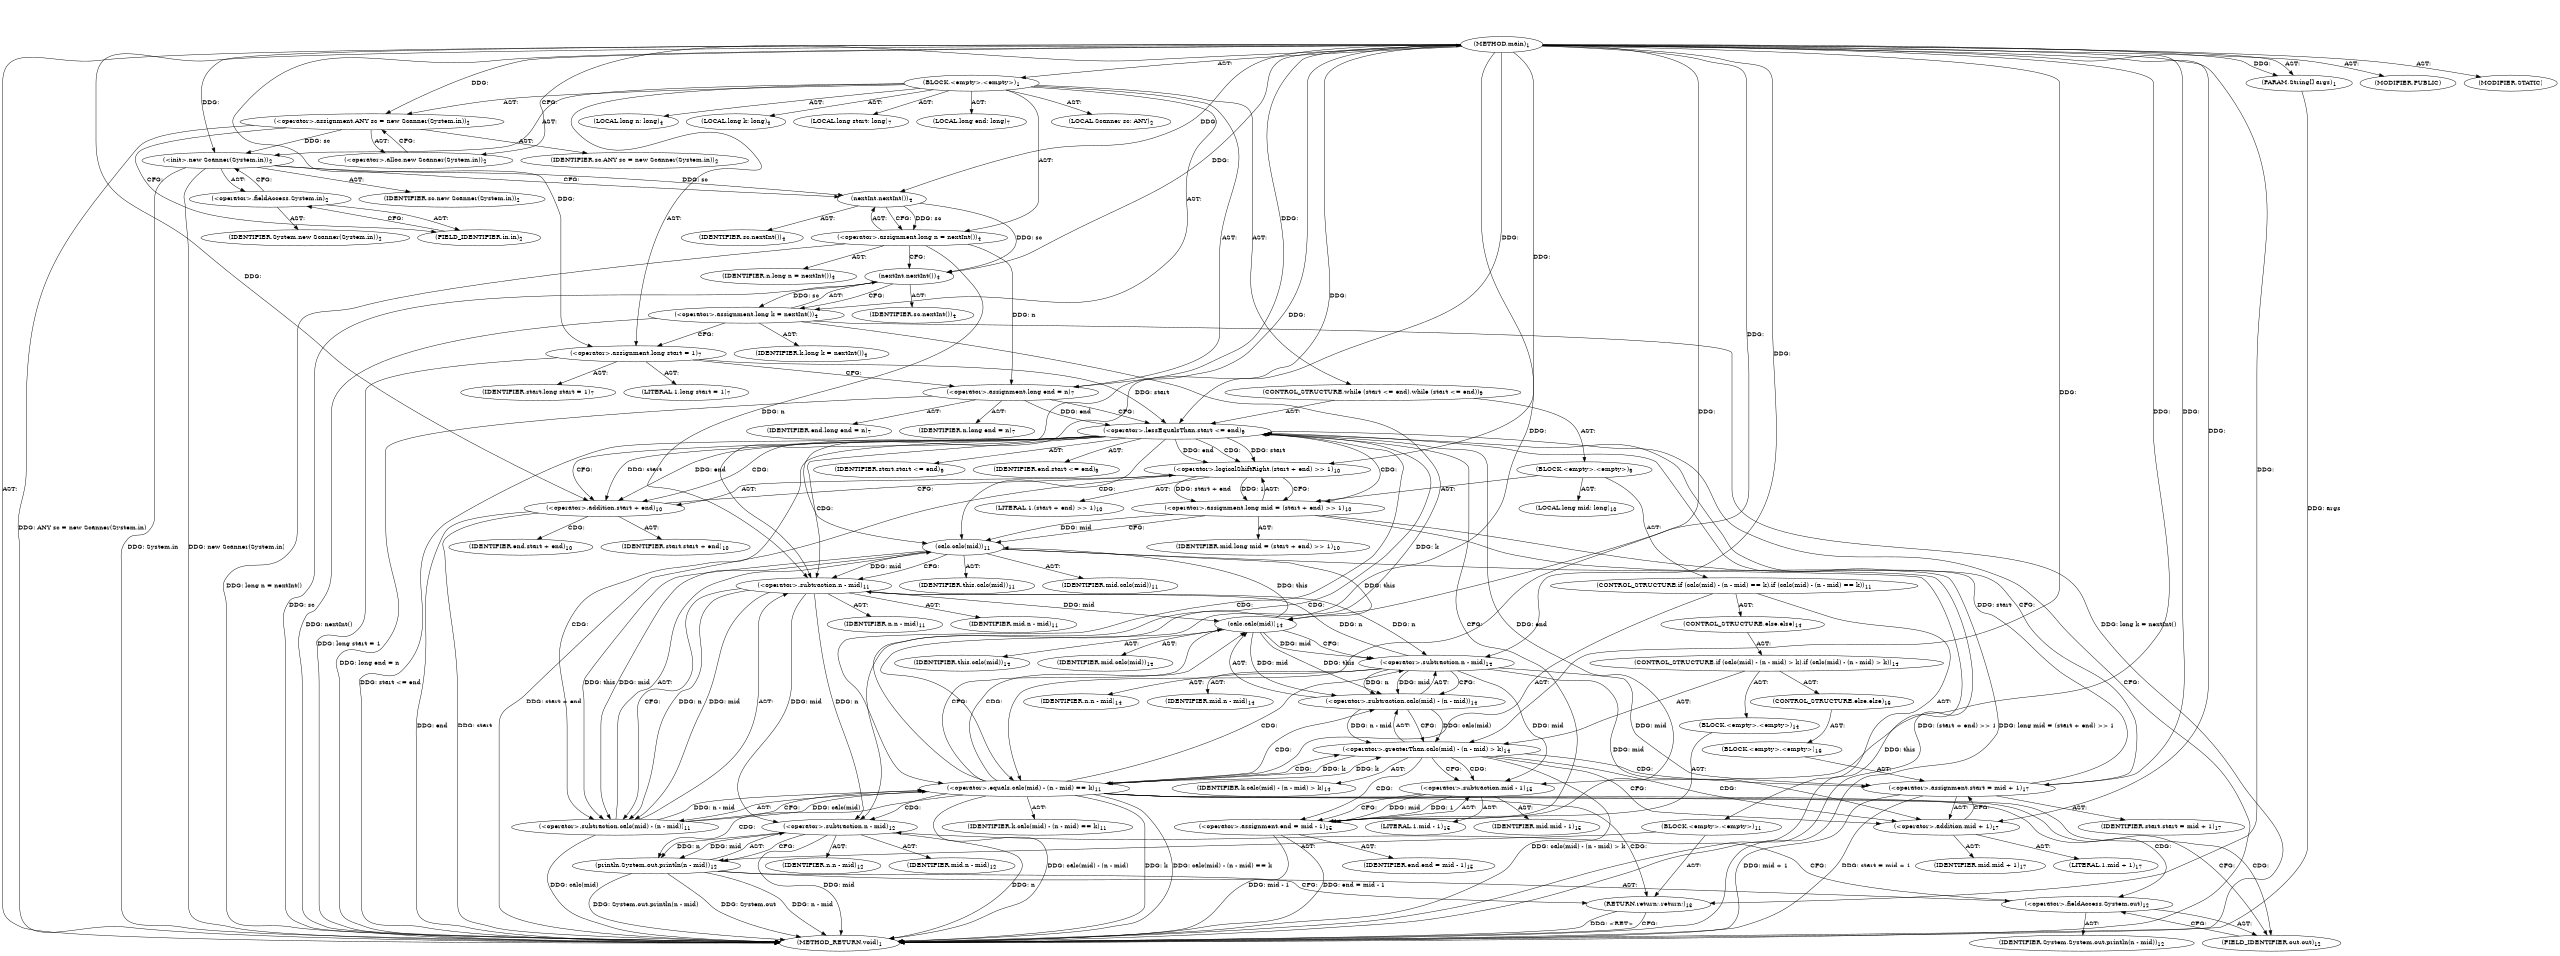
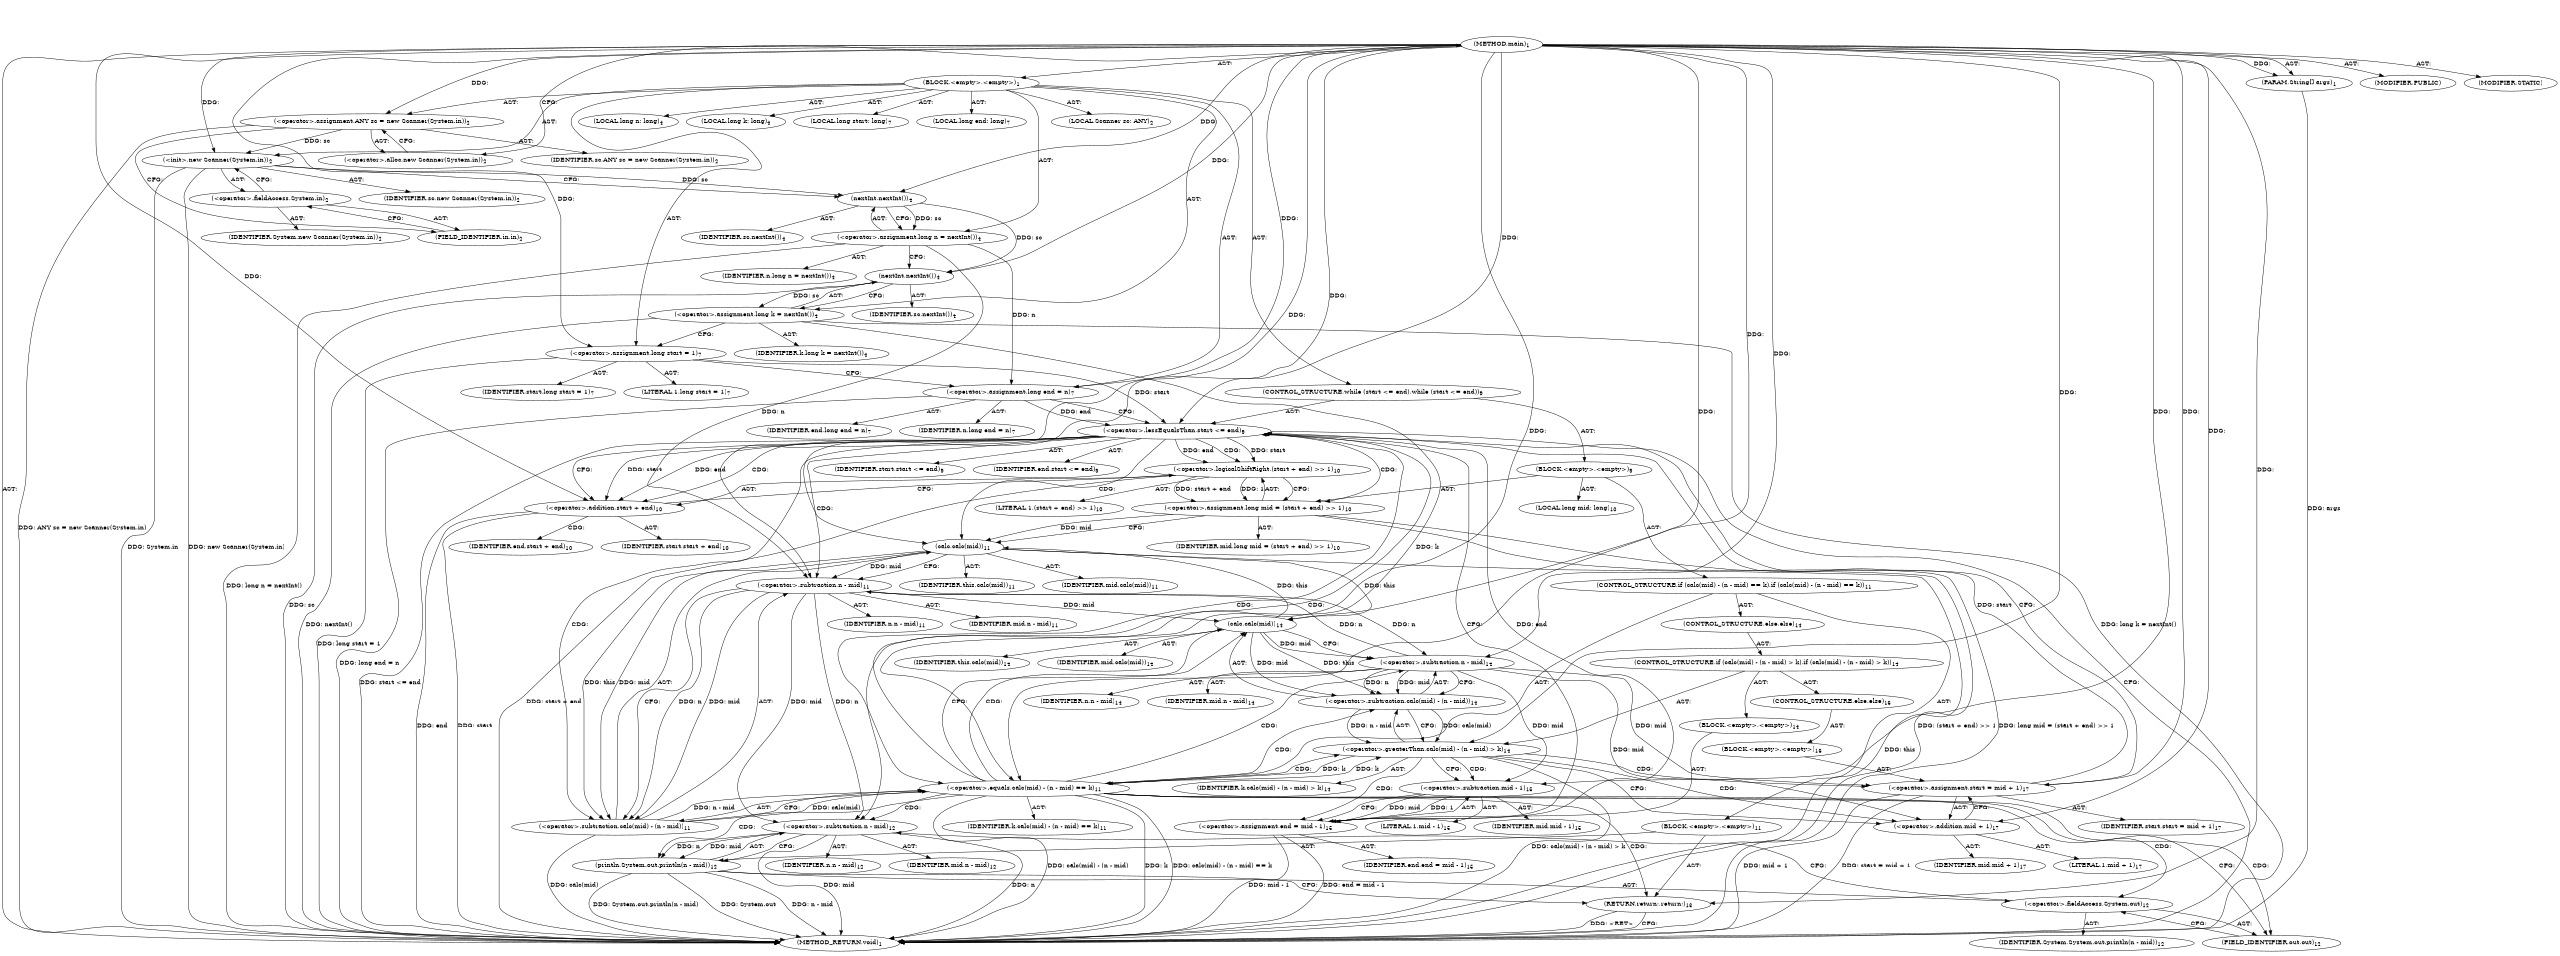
  digraph {
    n1 [label=<(METHOD,main)<SUB>1</SUB>>]
    n2 [label=<(PARAM,String[] args)<SUB>1</SUB>>]
    n3 [label=<(BLOCK,&lt;empty&gt;,&lt;empty&gt;)<SUB>1</SUB>>]
    n4 [label=<(&lt;operator&gt;.assignment,ANY sc = new Scanner(System.in))<SUB>2</SUB>>]
    n5 [label=<(&lt;operator&gt;.alloc,new Scanner(System.in))<SUB>2</SUB>>]
    n6 [label=<(&lt;init&gt;,new Scanner(System.in))<SUB>2</SUB>>]
    n7 [label=<(nextInt,nextInt())<SUB>4</SUB>>]
    n8 [label=<(nextInt,nextInt())<SUB>4</SUB>>]
    n9 [label=<(&lt;operator&gt;.assignment,long start = 1)<SUB>7</SUB>>]
    n10 [label=<(&lt;operator&gt;.lessEqualsThan,start &lt;= end)<SUB>9</SUB>>]
    n11 [label=<(&lt;operator&gt;.logicalShiftRight,(start + end) &gt;&gt; 1)<SUB>10</SUB>>]
    n12 [label=<(&lt;operator&gt;.addition,start + end)<SUB>10</SUB>>]
    n13 [label=<(&lt;operator&gt;.equals,calc(mid) - (n - mid) == k)<SUB>11</SUB>>]
    n14 [label=<(calc,calc(mid))<SUB>11</SUB>>]
    n15 [label=<(&lt;operator&gt;.subtraction,n - mid)<SUB>11</SUB>>]
    n16 [label=<(&lt;operator&gt;.subtraction,n - mid)<SUB>12</SUB>>]
    n17 [label=<(RETURN,return;,return;)<SUB>13</SUB>>]
    n18 [label=<(&lt;operator&gt;.greaterThan,calc(mid) - (n - mid) &gt; k)<SUB>14</SUB>>]
    n19 [label=<(calc,calc(mid))<SUB>14</SUB>>]
    n20 [label=<(&lt;operator&gt;.subtraction,n - mid)<SUB>14</SUB>>]
    n21 [label=<(&lt;operator&gt;.subtraction,mid - 1)<SUB>15</SUB>>]
    n22 [label=<(&lt;operator&gt;.assignment,start = mid + 1)<SUB>17</SUB>>]
    n23 [label=<(&lt;operator&gt;.addition,mid + 1)<SUB>17</SUB>>]
    n24 [label=<(MODIFIER,PUBLIC)>]
    n25 [label=<(MODIFIER,STATIC)>]
    n26 [label=<(METHOD_RETURN,void)<SUB>1</SUB>>]
    n27 [label=<(&lt;operator&gt;.assignment,long end = n)<SUB>7</SUB>>]
    n28 [label=<(LOCAL,Scanner sc: ANY)<SUB>2</SUB>>]
    n29 [label=<(LOCAL,long n: long)<SUB>4</SUB>>]
    n30 [label=<(LOCAL,long k: long)<SUB>4</SUB>>]
    n31 [label=<(&lt;operator&gt;.assignment,long n = nextInt())<SUB>4</SUB>>]
    n32 [label=<(&lt;operator&gt;.assignment,long k = nextInt())<SUB>4</SUB>>]
    n33 [label=<(LOCAL,long start: long)<SUB>7</SUB>>]
    n34 [label=<(LOCAL,long end: long)<SUB>7</SUB>>]
    n35 [label=<(CONTROL_STRUCTURE,while (start &lt;= end),while (start &lt;= end))<SUB>9</SUB>>]
    n36 [label=<(IDENTIFIER,sc,ANY sc = new Scanner(System.in))<SUB>2</SUB>>]
    n37 [label=<(FIELD_IDENTIFIER,in,in)<SUB>2</SUB>>]
    n38 [label=<(IDENTIFIER,sc,new Scanner(System.in))<SUB>2</SUB>>]
    n39 [label=<(&lt;operator&gt;.fieldAccess,System.in)<SUB>2</SUB>>]
    n40 [label=<(IDENTIFIER,sc,nextInt())<SUB>4</SUB>>]
    n41 [label=<(IDENTIFIER,sc,nextInt())<SUB>4</SUB>>]
    n42 [label=<(IDENTIFIER,start,long start = 1)<SUB>7</SUB>>]
    n43 [label=<(LITERAL,1,long start = 1)<SUB>7</SUB>>]
    n44 [label=<(IDENTIFIER,end,long end = n)<SUB>7</SUB>>]
    n45 [label=<(IDENTIFIER,n,long end = n)<SUB>7</SUB>>]
    n46 [label=<(IDENTIFIER,start,start &lt;= end)<SUB>9</SUB>>]
    n47 [label=<(IDENTIFIER,end,start &lt;= end)<SUB>9</SUB>>]
    n48 [label=<(&lt;operator&gt;.assignment,long mid = (start + end) &gt;&gt; 1)<SUB>10</SUB>>]
    n49 [label=<(&lt;operator&gt;.subtraction,calc(mid) - (n - mid))<SUB>11</SUB>>]
    n50 [label=<(LITERAL,1,(start + end) &gt;&gt; 1)<SUB>10</SUB>>]
    n51 [label=<(IDENTIFIER,start,start + end)<SUB>10</SUB>>]
    n52 [label=<(IDENTIFIER,end,start + end)<SUB>10</SUB>>]
    n53 [label=<(IDENTIFIER,k,calc(mid) - (n - mid) == k)<SUB>11</SUB>>]
    n54 [label=<(println,System.out.println(n - mid))<SUB>12</SUB>>]
    n55 [label=<(&lt;operator&gt;.fieldAccess,System.out)<SUB>12</SUB>>]
    n56 [label=<(FIELD_IDENTIFIER,out,out)<SUB>12</SUB>>]
    n57 [label=<(&lt;operator&gt;.subtraction,calc(mid) - (n - mid))<SUB>14</SUB>>]
    n58 [label=<(IDENTIFIER,this,calc(mid))<SUB>11</SUB>>]
    n59 [label=<(IDENTIFIER,mid,calc(mid))<SUB>11</SUB>>]
    n60 [label=<(IDENTIFIER,n,n - mid)<SUB>11</SUB>>]
    n61 [label=<(IDENTIFIER,mid,n - mid)<SUB>11</SUB>>]
    n62 [label=<(IDENTIFIER,n,n - mid)<SUB>12</SUB>>]
    n63 [label=<(IDENTIFIER,mid,n - mid)<SUB>12</SUB>>]
    n64 [label=<(IDENTIFIER,k,calc(mid) - (n - mid) &gt; k)<SUB>14</SUB>>]
    n65 [label=<(&lt;operator&gt;.assignment,end = mid - 1)<SUB>15</SUB>>]
    n66 [label=<(IDENTIFIER,this,calc(mid))<SUB>14</SUB>>]
    n67 [label=<(IDENTIFIER,mid,calc(mid))<SUB>14</SUB>>]
    n68 [label=<(IDENTIFIER,n,n - mid)<SUB>14</SUB>>]
    n69 [label=<(IDENTIFIER,mid,n - mid)<SUB>14</SUB>>]
    n70 [label=<(IDENTIFIER,mid,mid - 1)<SUB>15</SUB>>]
    n71 [label=<(LITERAL,1,mid - 1)<SUB>15</SUB>>]
    n72 [label=<(IDENTIFIER,start,start = mid + 1)<SUB>17</SUB>>]
    n73 [label=<(IDENTIFIER,mid,mid + 1)<SUB>17</SUB>>]
    n74 [label=<(LITERAL,1,mid + 1)<SUB>17</SUB>>]
    n75 [label=<(IDENTIFIER,n,long n = nextInt())<SUB>4</SUB>>]
    n76 [label=<(IDENTIFIER,k,long k = nextInt())<SUB>4</SUB>>]
    n77 [label=<(BLOCK,&lt;empty&gt;,&lt;empty&gt;)<SUB>9</SUB>>]
    n78 [label=<(IDENTIFIER,System,new Scanner(System.in))<SUB>2</SUB>>]
    n79 [label=<(LOCAL,long mid: long)<SUB>10</SUB>>]
    n80 [label=<(CONTROL_STRUCTURE,if (calc(mid) - (n - mid) == k),if (calc(mid) - (n - mid) == k))<SUB>11</SUB>>]
    n81 [label=<(IDENTIFIER,mid,long mid = (start + end) &gt;&gt; 1)<SUB>10</SUB>>]
    n82 [label=<(BLOCK,&lt;empty&gt;,&lt;empty&gt;)<SUB>11</SUB>>]
    n83 [label=<(CONTROL_STRUCTURE,else,else)<SUB>14</SUB>>]
    n84 [label=<(CONTROL_STRUCTURE,if (calc(mid) - (n - mid) &gt; k),if (calc(mid) - (n - mid) &gt; k))<SUB>14</SUB>>]
    n85 [label=<(IDENTIFIER,System,System.out.println(n - mid))<SUB>12</SUB>>]
    n86 [label=<(BLOCK,&lt;empty&gt;,&lt;empty&gt;)<SUB>14</SUB>>]
    n87 [label=<(CONTROL_STRUCTURE,else,else)<SUB>16</SUB>>]
    n88 [label=<(BLOCK,&lt;empty&gt;,&lt;empty&gt;)<SUB>16</SUB>>]
    n89 [label=<(IDENTIFIER,end,end = mid - 1)<SUB>15</SUB>>]
    n1 -> n2 [label="AST: "]
    n1 -> n2 [label="DDG: "]
    n1 -> n3 [label="AST: "]
    n1 -> n4 [label="DDG: "]
    n1 -> n5 [label="CFG: "]
    n1 -> n6 [label="DDG: "]
    n1 -> n7 [label="DDG: "]
    n1 -> n8 [label="DDG: "]
    n1 -> n9 [label="DDG: "]
    n1 -> n10 [label="DDG: "]
-   n1 -> n11 [label="DDG: "]
    n1 -> n12 [label="DDG: "]
    n1 -> n13 [label="DDG: "]
    n1 -> n14 [label="DDG: "]
    n1 -> n15 [label="DDG: "]
    n1 -> n16 [label="DDG: "]
    n1 -> n17 [label="DDG: "]
    n1 -> n18 [label="DDG: "]
    n1 -> n19 [label="DDG: "]
    n1 -> n20 [label="DDG: "]
    n1 -> n21 [label="DDG: "]
    n1 -> n22 [label="DDG: "]
    n1 -> n23 [label="DDG: "]
    n1 -> n24 [label="AST: "]
    n1 -> n25 [label="AST: "]
    n1 -> n26 [label="AST: "]
    n2 -> n26 [label="DDG: args"]
    n3 -> n4 [label="AST: "]
    n3 -> n6 [label="AST: "]
    n3 -> n9 [label="AST: "]
    n3 -> n27 [label="AST: "]
    n3 -> n28 [label="AST: "]
    n3 -> n29 [label="AST: "]
    n3 -> n30 [label="AST: "]
    n3 -> n31 [label="AST: "]
    n3 -> n32 [label="AST: "]
    n3 -> n33 [label="AST: "]
    n3 -> n34 [label="AST: "]
    n3 -> n35 [label="AST: "]
    n4 -> n5 [label="AST: "]
    n4 -> n6 [label="DDG: sc"]
    n4 -> n26 [label="DDG: ANY sc = new Scanner(System.in)"]
    n4 -> n36 [label="AST: "]
    n4 -> n37 [label="CFG: "]
    n5 -> n4 [label="CFG: "]
    n6 -> n7 [label="CFG: "]
    n6 -> n7 [label="DDG: sc"]
    n6 -> n26 [label="DDG: System.in"]
    n6 -> n26 [label="DDG: new Scanner(System.in)"]
    n6 -> n38 [label="AST: "]
    n6 -> n39 [label="AST: "]
    n7 -> n8 [label="DDG: sc"]
    n7 -> n31 [label="CFG: "]
    n7 -> n31 [label="DDG: sc"]
    n7 -> n40 [label="AST: "]
    n8 -> n26 [label="DDG: sc"]
    n8 -> n32 [label="CFG: "]
    n8 -> n32 [label="DDG: sc"]
    n8 -> n41 [label="AST: "]
    n9 -> n10 [label="DDG: start"]
    n9 -> n26 [label="DDG: long start = 1"]
    n9 -> n27 [label="CFG: "]
    n9 -> n42 [label="AST: "]
    n9 -> n43 [label="AST: "]
    n10 -> n11 [label="DDG: start"]
    n10 -> n11 [label="DDG: end"]
    n10 -> n11 [label="CDG: "]
    n10 -> n12 [label="CFG: "]
    n10 -> n12 [label="DDG: start"]
    n10 -> n12 [label="DDG: end"]
    n10 -> n12 [label="CDG: "]
    n10 -> n13 [label="CDG: "]
    n10 -> n14 [label="CDG: "]
    n10 -> n15 [label="CDG: "]
    n10 -> n26 [label="CFG: "]
    n10 -> n26 [label="DDG: start &lt;= end"]
    n10 -> n46 [label="AST: "]
    n10 -> n47 [label="AST: "]
    n10 -> n48 [label="CDG: "]
    n10 -> n49 [label="CDG: "]
    n11 -> n12 [label="AST: "]
    n11 -> n26 [label="DDG: start + end"]
    n11 -> n48 [label="CFG: "]
    n11 -> n48 [label="DDG: start + end"]
    n11 -> n48 [label="DDG: 1"]
    n11 -> n50 [label="AST: "]
    n12 -> n11 [label="CFG: "]
    n12 -> n26 [label="DDG: start"]
    n12 -> n26 [label="DDG: end"]
    n12 -> n51 [label="AST: "]
    n12 -> n52 [label="CDG: "]
    n13 -> n10 [label="CDG: "]
    n13 -> n16 [label="CDG: "]
    n13 -> n17 [label="CDG: "]
    n13 -> n18 [label="DDG: k"]
    n13 -> n18 [label="CDG: "]
    n13 -> n19 [label="CFG: "]
    n13 -> n19 [label="CDG: "]
    n13 -> n20 [label="CDG: "]
    n13 -> n26 [label="DDG: calc(mid) - (n - mid)"]
    n13 -> n26 [label="DDG: k"]
    n13 -> n26 [label="DDG: calc(mid) - (n - mid) == k"]
    n13 -> n49 [label="AST: "]
    n13 -> n53 [label="AST: "]
    n13 -> n54 [label="CDG: "]
    n13 -> n55 [label="CDG: "]
    n13 -> n56 [label="CFG: "]
    n13 -> n56 [label="CDG: "]
    n13 -> n57 [label="CDG: "]
    n14 -> n15 [label="CFG: "]
    n14 -> n15 [label="DDG: mid"]
    n14 -> n19 [label="DDG: this"]
    n14 -> n26 [label="DDG: this"]
    n14 -> n49 [label="DDG: this"]
    n14 -> n49 [label="DDG: mid"]
    n14 -> n58 [label="AST: "]
    n14 -> n59 [label="AST: "]
    n15 -> n16 [label="DDG: n"]
    n15 -> n16 [label="DDG: mid"]
    n15 -> n19 [label="DDG: mid"]
    n15 -> n20 [label="DDG: n"]
    n15 -> n49 [label="CFG: "]
    n15 -> n49 [label="DDG: n"]
    n15 -> n49 [label="DDG: mid"]
    n15 -> n60 [label="AST: "]
    n15 -> n61 [label="AST: "]
    n16 -> n26 [label="DDG: n"]
    n16 -> n26 [label="DDG: mid"]
    n16 -> n54 [label="CFG: "]
    n16 -> n54 [label="DDG: n"]
    n16 -> n54 [label="DDG: mid"]
    n16 -> n62 [label="AST: "]
    n16 -> n63 [label="AST: "]
    n17 -> n26 [label="CFG: "]
    n17 -> n26 [label="DDG: &lt;RET&gt;"]
    n18 -> n13 [label="DDG: k"]
    n18 -> n21 [label="CFG: "]
    n18 -> n21 [label="CDG: "]
    n18 -> n22 [label="CDG: "]
    n18 -> n23 [label="CFG: "]
    n18 -> n23 [label="CDG: "]
    n18 -> n26 [label="DDG: calc(mid) - (n - mid) &gt; k"]
    n18 -> n57 [label="AST: "]
    n18 -> n64 [label="AST: "]
    n18 -> n65 [label="CDG: "]
    n19 -> n14 [label="DDG: this"]
    n19 -> n20 [label="CFG: "]
    n19 -> n20 [label="DDG: mid"]
    n19 -> n57 [label="DDG: this"]
    n19 -> n57 [label="DDG: mid"]
    n19 -> n66 [label="AST: "]
    n19 -> n67 [label="AST: "]
    n20 -> n15 [label="DDG: n"]
    n20 -> n21 [label="DDG: mid"]
    n20 -> n22 [label="DDG: mid"]
    n20 -> n23 [label="DDG: mid"]
    n20 -> n57 [label="CFG: "]
    n20 -> n57 [label="DDG: n"]
    n20 -> n57 [label="DDG: mid"]
    n20 -> n68 [label="AST: "]
    n20 -> n69 [label="AST: "]
    n21 -> n65 [label="CFG: "]
    n21 -> n65 [label="DDG: mid"]
    n21 -> n65 [label="DDG: 1"]
    n21 -> n70 [label="AST: "]
    n21 -> n71 [label="AST: "]
    n22 -> n10 [label="CFG: "]
    n22 -> n10 [label="DDG: start"]
    n22 -> n23 [label="AST: "]
    n22 -> n26 [label="DDG: mid + 1"]
    n22 -> n26 [label="DDG: start = mid + 1"]
    n22 -> n72 [label="AST: "]
    n23 -> n22 [label="CFG: "]
    n23 -> n73 [label="AST: "]
    n23 -> n74 [label="AST: "]
    n27 -> n1 [label="DDG: "]
    n27 -> n10 [label="CFG: "]
    n27 -> n10 [label="DDG: end"]
    n27 -> n26 [label="DDG: long end = n"]
    n27 -> n44 [label="AST: "]
    n27 -> n45 [label="AST: "]
    n31 -> n7 [label="AST: "]
    n31 -> n8 [label="CFG: "]
    n31 -> n15 [label="DDG: n"]
    n31 -> n26 [label="DDG: long n = nextInt()"]
    n31 -> n27 [label="DDG: n"]
    n31 -> n75 [label="AST: "]
    n32 -> n8 [label="AST: "]
    n32 -> n9 [label="CFG: "]
    n32 -> n13 [label="DDG: k"]
    n32 -> n26 [label="DDG: nextInt()"]
    n32 -> n26 [label="DDG: long k = nextInt()"]
    n32 -> n76 [label="AST: "]
    n35 -> n10 [label="AST: "]
    n35 -> n77 [label="AST: "]
    n37 -> n39 [label="CFG: "]
    n39 -> n6 [label="CFG: "]
    n39 -> n37 [label="AST: "]
    n39 -> n78 [label="AST: "]
    n48 -> n11 [label="AST: "]
    n48 -> n14 [label="CFG: "]
    n48 -> n14 [label="DDG: mid"]
    n48 -> n26 [label="DDG: (start + end) &gt;&gt; 1"]
    n48 -> n26 [label="DDG: long mid = (start + end) &gt;&gt; 1"]
    n48 -> n81 [label="AST: "]
    n49 -> n13 [label="CFG: "]
    n49 -> n13 [label="DDG: calc(mid)"]
    n49 -> n13 [label="DDG: n - mid"]
    n49 -> n14 [label="AST: "]
    n49 -> n15 [label="AST: "]
    n49 -> n26 [label="DDG: calc(mid)"]
    n54 -> n16 [label="AST: "]
    n54 -> n17 [label="CFG: "]
    n54 -> n26 [label="DDG: System.out"]
    n54 -> n26 [label="DDG: n - mid"]
    n54 -> n26 [label="DDG: System.out.println(n - mid)"]
    n54 -> n55 [label="AST: "]
    n55 -> n16 [label="CFG: "]
    n55 -> n56 [label="AST: "]
    n55 -> n85 [label="AST: "]
    n56 -> n55 [label="CFG: "]
    n57 -> n18 [label="CFG: "]
    n57 -> n18 [label="DDG: calc(mid)"]
    n57 -> n18 [label="DDG: n - mid"]
    n57 -> n19 [label="AST: "]
    n57 -> n20 [label="AST: "]
    n65 -> n10 [label="CFG: "]
    n65 -> n10 [label="DDG: end"]
    n65 -> n21 [label="AST: "]
    n65 -> n26 [label="DDG: mid - 1"]
    n65 -> n26 [label="DDG: end = mid - 1"]
    n65 -> n89 [label="AST: "]
    n77 -> n48 [label="AST: "]
    n77 -> n79 [label="AST: "]
    n77 -> n80 [label="AST: "]
    n80 -> n13 [label="AST: "]
    n80 -> n82 [label="AST: "]
    n80 -> n83 [label="AST: "]
    n82 -> n17 [label="AST: "]
    n82 -> n54 [label="AST: "]
    n83 -> n84 [label="AST: "]
    n84 -> n18 [label="AST: "]
    n84 -> n86 [label="AST: "]
    n84 -> n87 [label="AST: "]
    n86 -> n65 [label="AST: "]
    n87 -> n88 [label="AST: "]
    n88 -> n22 [label="AST: "]
  }
